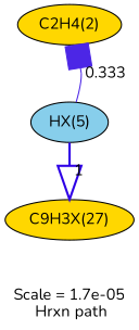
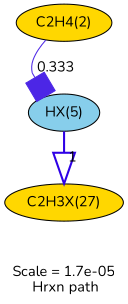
  digraph {
    fontname=Nunito
    label="Scale = 1.7e-05\l Hrxn path"
    node [fillcolor=gold fontname=Nunito style=filled]
    edge [fontname=Nunito]
    n1 [label="C2H4(2)"]
    n2 [fillcolor=skyblue label="HX(5)"]
-   n3 [label="C9H3X(27)"]
-   n2 -> n1 [arrowhead=box arrowsize=2.59 color="0.7, 0.833, 0.9" label=" 0.333" style=solid]
+   n3 [label="C2H3X(27)"]
+   n1 -> n2 [arrowhead=box arrowsize=2.59 color="0.7, 0.833, 0.9" label=" 0.333" style=solid]
    n2 -> n3 [arrowhead=onormal arrowsize=3 color="0.7, 1.5, 0.9" label=" 1" style=bold]
  }
